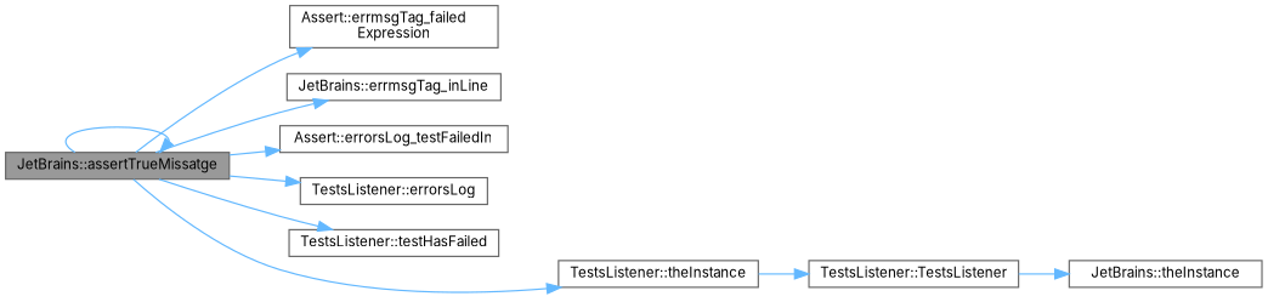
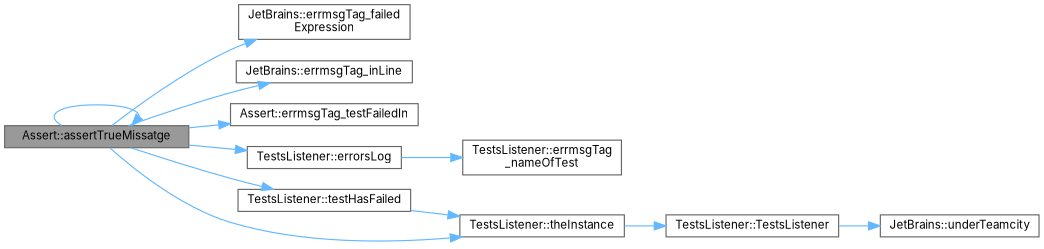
  digraph {
    fontname=Inter
    rankdir=LR
    node [color=grey40 fillcolor=white fontname=Inter fontsize=10 shape=box style=filled]
    edge [color=steelblue1 fontname=Inter fontsize=10 labelfontname=Helvetica labelfontsize=10 style=solid]
-   n1 [color=gray40 fillcolor=grey60 fontcolor=black height=0.2 label="JetBrains::assertTrueMissatge" width=0.4]
-   n2 [height=0.2 label="Assert::errmsgTag_failed\lExpression" width=0.4]
+   n1 [color=gray40 fillcolor=grey60 fontcolor=black height=0.2 label="Assert::assertTrueMissatge" width=0.4]
+   n2 [height=0.2 label="JetBrains::errmsgTag_failed\lExpression" width=0.4]
    n3 [height=0.2 label="JetBrains::errmsgTag_inLine" width=0.4]
-   n4 [height=0.2 label="Assert::errorsLog_testFailedIn" width=0.4]
+   n4 [height=0.2 label="Assert::errmsgTag_testFailedIn" width=0.4]
    n5 [height=0.2 label="TestsListener::errorsLog" width=0.4]
    n6 [height=0.2 label="TestsListener::testHasFailed" width=0.4]
    n7 [height=0.2 label="TestsListener::theInstance" width=0.4]
+   n8 [height=0.2 label="TestsListener::errmsgTag\l_nameOfTest" width=0.4]
    n9 [height=0.2 label="TestsListener::TestsListener" width=0.4]
-   n10 [height=0.2 label="JetBrains::theInstance" width=0.4]
+   n10 [height=0.2 label="JetBrains::underTeamcity" width=0.4]
    n1 -> n1
    n1 -> n2
    n1 -> n3
    n1 -> n4
    n1 -> n5
    n1 -> n6
    n1 -> n7
+   n5 -> n8
+   n6 -> n7
    n7 -> n9
    n9 -> n10
  }
